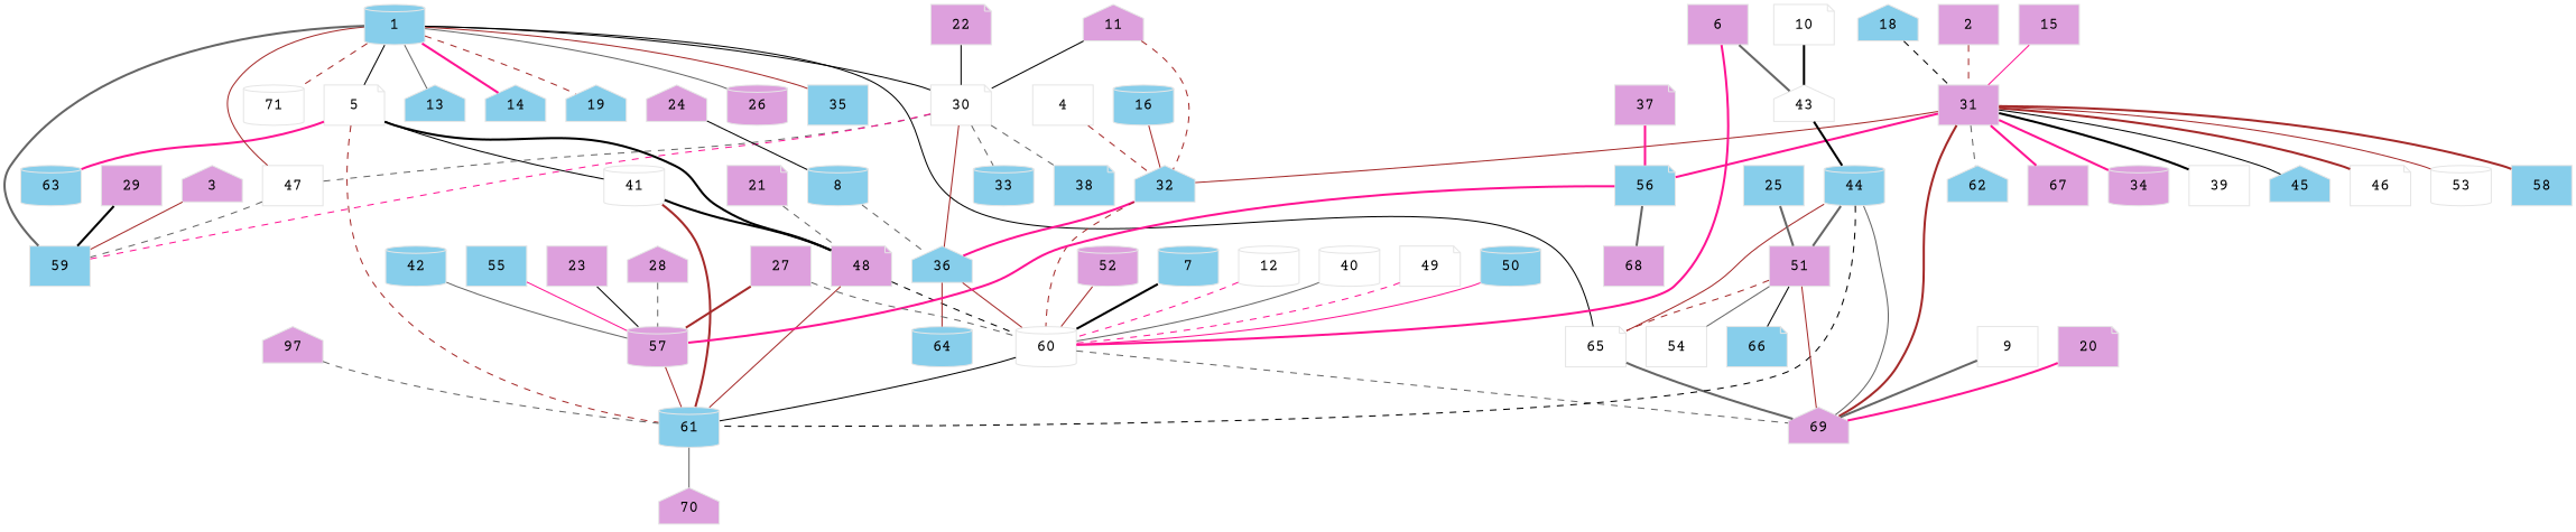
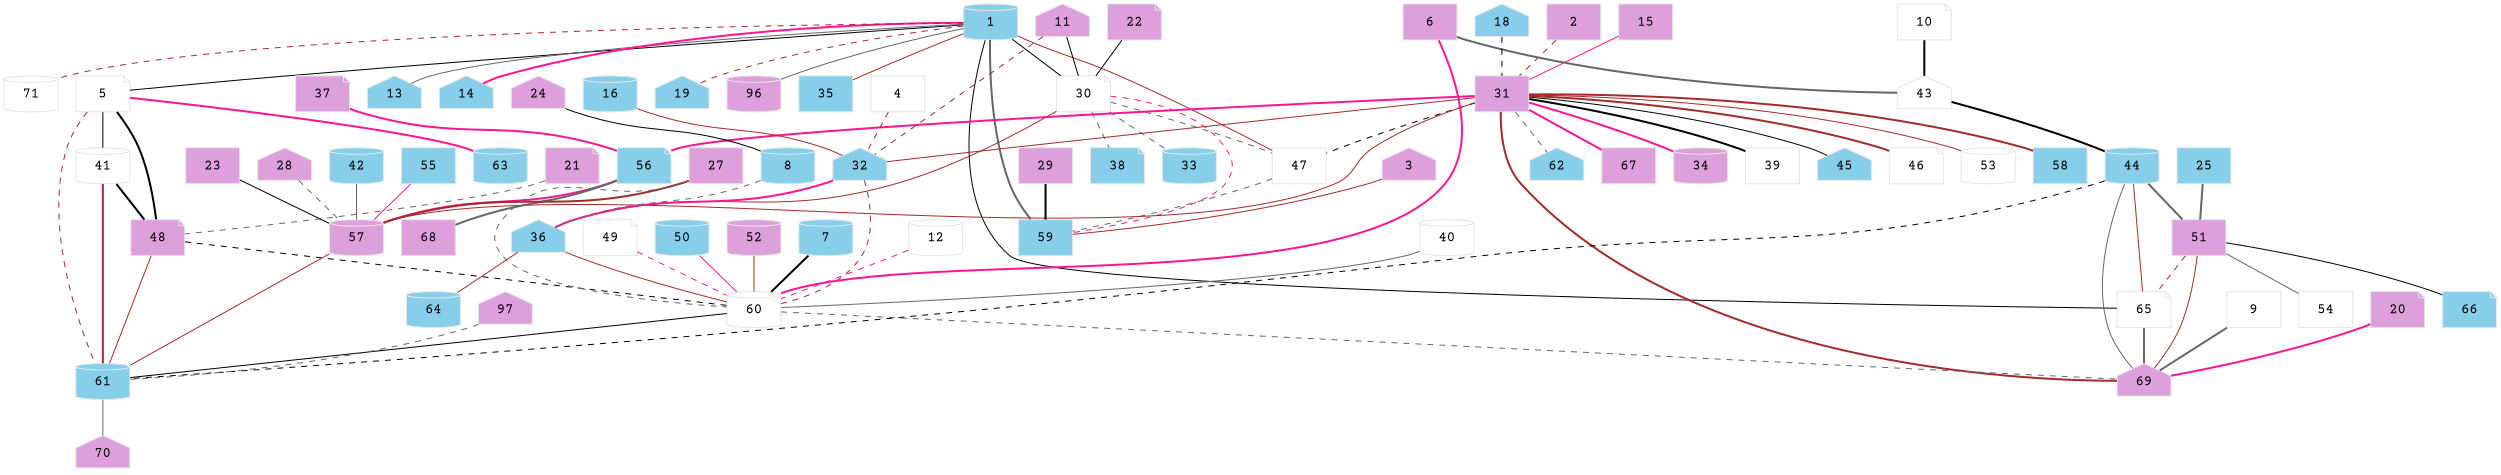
  graph {
    fontname="Courier Prime"
    node [color=gray90 fillcolor=skyblue fontname="Courier Prime" shape=cylinder style=filled]
    edge [color=brown fontname="Courier Prime" style=solid weight=1.0]
    5 [fillcolor=white shape=note]
    1
    13 [shape=house]
    14 [shape=house]
    19 [shape=house]
-   26 [fillcolor=plum]
+   26 [fillcolor=plum label=96]
    30 [fillcolor=white shape=note]
    35 [shape=box]
    47 [fillcolor=white shape=box]
    59 [shape=box]
    65 [fillcolor=white shape=note]
    71 [fillcolor=white]
    41 [fillcolor=white]
    48 [fillcolor=plum shape=note]
    61
    63
    36 [shape=house]
    33
    38 [shape=note]
    69 [fillcolor=plum shape=house]
    2 [fillcolor=plum shape=box]
    31 [fillcolor=plum shape=box]
    32 [shape=house]
    57 [fillcolor=plum]
    34 [fillcolor=plum]
    39 [fillcolor=white shape=box]
    45 [shape=house]
    46 [fillcolor=white shape=note]
    53 [fillcolor=white]
    56 [shape=note]
    58 [shape=box]
    62 [shape=house]
    67 [fillcolor=plum shape=box]
    3 [fillcolor=plum shape=house]
    4 [fillcolor=white shape=box]
    60 [fillcolor=white]
    70 [fillcolor=plum shape=house]
    6 [fillcolor=plum shape=box]
    43 [fillcolor=white shape=house]
    44
    7
    8
    64
    9 [fillcolor=white shape=box]
    10 [fillcolor=white shape=note]
    11 [fillcolor=plum shape=house]
    12 [fillcolor=white]
    15 [fillcolor=plum shape=box]
    16
    n50 [fillcolor=plum label=97 shape=house]
    18 [shape=house]
    20 [fillcolor=plum shape=note]
    21 [fillcolor=plum shape=note]
    22 [fillcolor=plum shape=note]
    23 [fillcolor=plum shape=box]
    24 [fillcolor=plum shape=house]
    51 [fillcolor=plum shape=box]
    54 [fillcolor=white shape=box]
    66 [shape=note]
    25 [shape=box]
    27 [fillcolor=plum shape=box]
    28 [fillcolor=plum shape=house]
    29 [fillcolor=plum shape=box]
    68 [fillcolor=plum shape=box]
    37 [fillcolor=plum shape=note]
    40 [fillcolor=white]
    42
    49 [fillcolor=white shape=note]
    50
    52 [fillcolor=plum]
    55 [shape=box]
    5 -- 41 [color=black weight=2.0]
    5 -- 48 [color=black style=bold weight=2.0]
    5 -- 61 [style=dashed weight=6.0]
    5 -- 63 [color=deeppink style=bold]
    1 -- 5 [color=black]
    1 -- 13 [color=gray40]
    1 -- 14 [color=deeppink style=bold]
    1 -- 19 [style=dashed]
    1 -- 26 [color=gray40]
    1 -- 30 [color=black weight=4.0]
    1 -- 35
    1 -- 47 [weight=4.0]
    1 -- 59 [color=gray40 style=bold weight=4.0]
    1 -- 65 [color=black]
    1 -- 71 [style=dashed]
    30 -- 47 [color=gray40 style=dashed]
    30 -- 59 [color=deeppink style=dashed]
    30 -- 36
    30 -- 33 [color=gray40 style=dashed]
    30 -- 38 [color=gray40 style=dashed]
    47 -- 59 [color=gray40 style=dashed]
    65 -- 69 [color=gray40 style=bold weight=4.0]
    41 -- 48 [color=black style=bold]
    41 -- 61 [style=bold weight=3.0]
    48 -- 61 [weight=3.0]
    48 -- 60 [color=black style=dashed]
    61 -- 70 [color=gray40]
    36 -- 60 [weight=5.0]
    36 -- 64
    2 -- 31 [style=dashed]
+   31 -- 47 [color=black style=dashed]
    31 -- 69 [style=bold]
    31 -- 32 [weight=2.0]
+   31 -- 57 [weight=5.0]
    31 -- 34 [color=deeppink style=bold]
    31 -- 39 [color=black style=bold]
    31 -- 45 [color=black]
    31 -- 46 [style=bold]
    31 -- 53
    31 -- 56 [color=deeppink style=bold weight=5.0]
    31 -- 58 [style=bold]
    31 -- 62 [color=gray40 style=dashed]
    31 -- 67 [color=deeppink style=bold]
    32 -- 36 [color=deeppink style=bold]
    32 -- 60 [style=dashed weight=5.0]
    57 -- 61
    56 -- 57 [color=deeppink style=bold]
    56 -- 68 [color=gray40 style=bold]
    3 -- 59
    4 -- 32 [style=dashed]
    60 -- 61 [color=black]
    60 -- 69 [color=gray40 style=dashed]
    6 -- 60 [color=deeppink style=bold]
    6 -- 43 [color=gray40 style=bold]
    43 -- 44 [color=black style=bold]
    44 -- 65
    44 -- 61 [color=black style=dashed]
    44 -- 69 [color=gray40 weight=4.0]
    44 -- 51 [color=gray40 style=bold]
    7 -- 60 [color=black style=bold]
    8 -- 36 [color=gray40 style=dashed]
    9 -- 69 [color=gray40 style=bold]
    10 -- 43 [color=black style=bold]
    11 -- 30 [color=black]
    11 -- 32 [style=dashed]
    12 -- 60 [color=deeppink style=dashed]
    15 -- 31 [color=deeppink]
    16 -- 32
    n50 -- 61 [color=gray40 style=dashed]
    18 -- 31 [color=black style=dashed]
    20 -- 69 [color=deeppink style=bold]
    21 -- 48 [color=gray40 style=dashed]
    22 -- 30 [color=black]
    23 -- 57 [color=black]
    24 -- 8 [color=black]
    51 -- 65 [style=dashed]
    51 -- 69 [weight=4.0]
    51 -- 54 [color=gray40]
    51 -- 66 [color=black]
    25 -- 51 [color=gray40 style=bold]
    27 -- 57 [style=bold]
    27 -- 60 [color=gray40 style=dashed]
    28 -- 57 [color=gray40 style=dashed]
    29 -- 59 [color=black style=bold]
    37 -- 56 [color=deeppink style=bold]
    40 -- 60 [color=gray40]
    42 -- 57 [color=gray40]
    49 -- 60 [color=deeppink style=dashed]
    50 -- 60 [color=deeppink]
    52 -- 60
    55 -- 57 [color=deeppink]
  }
